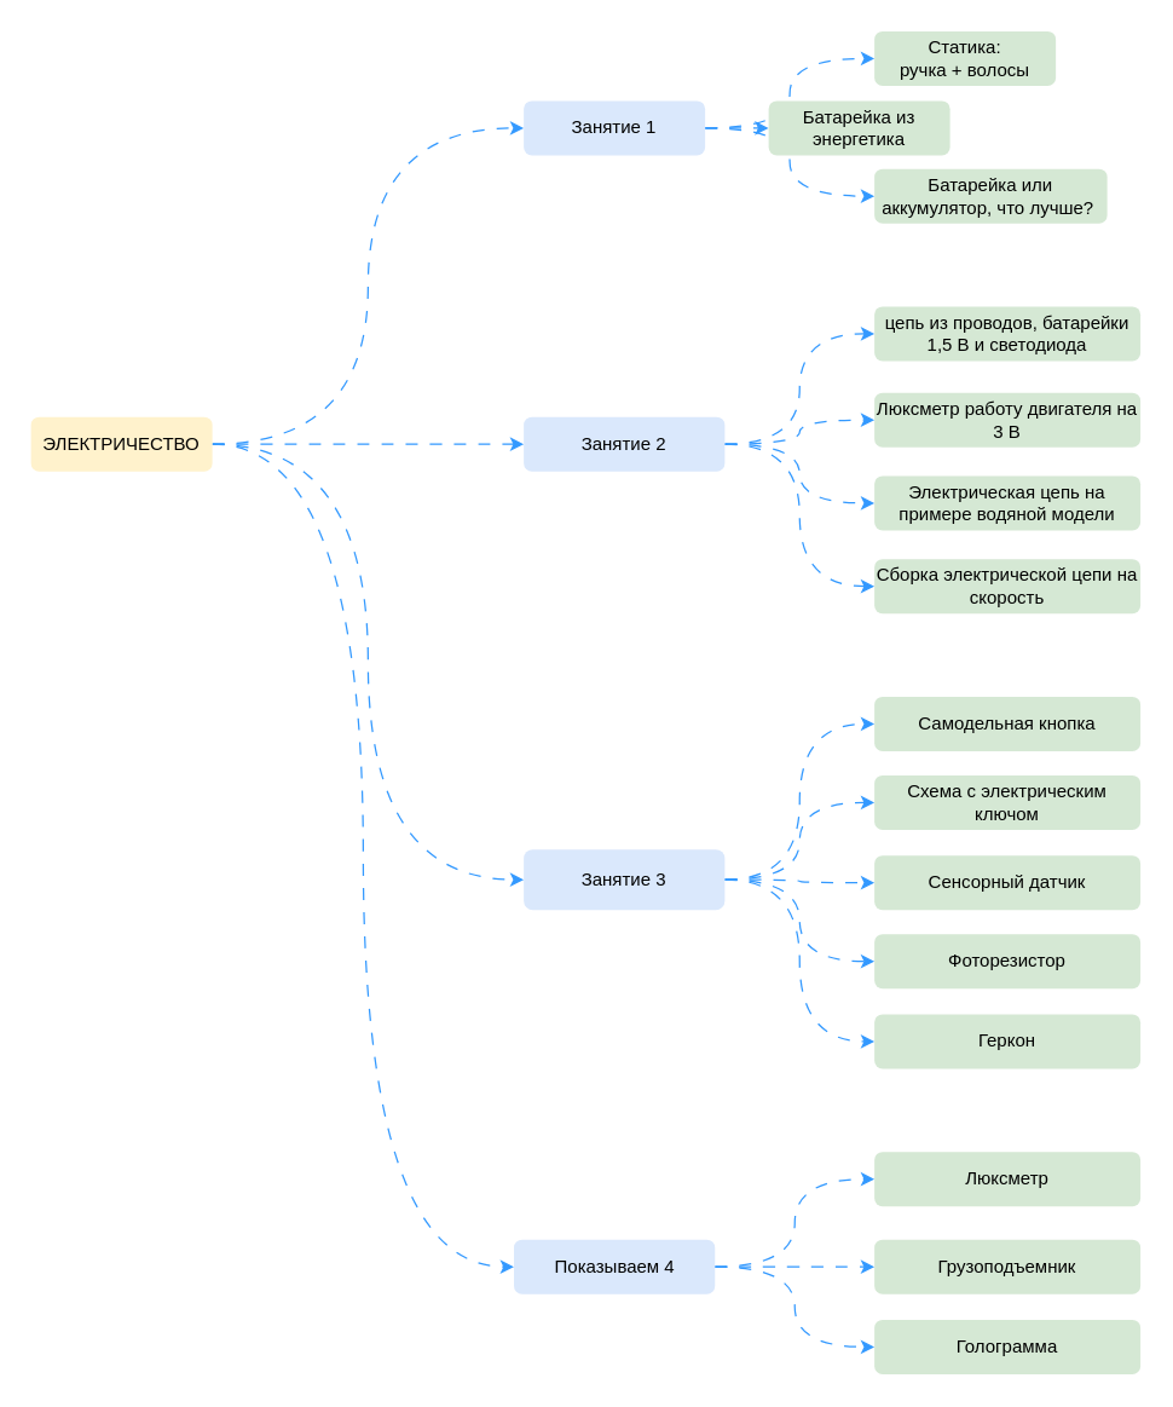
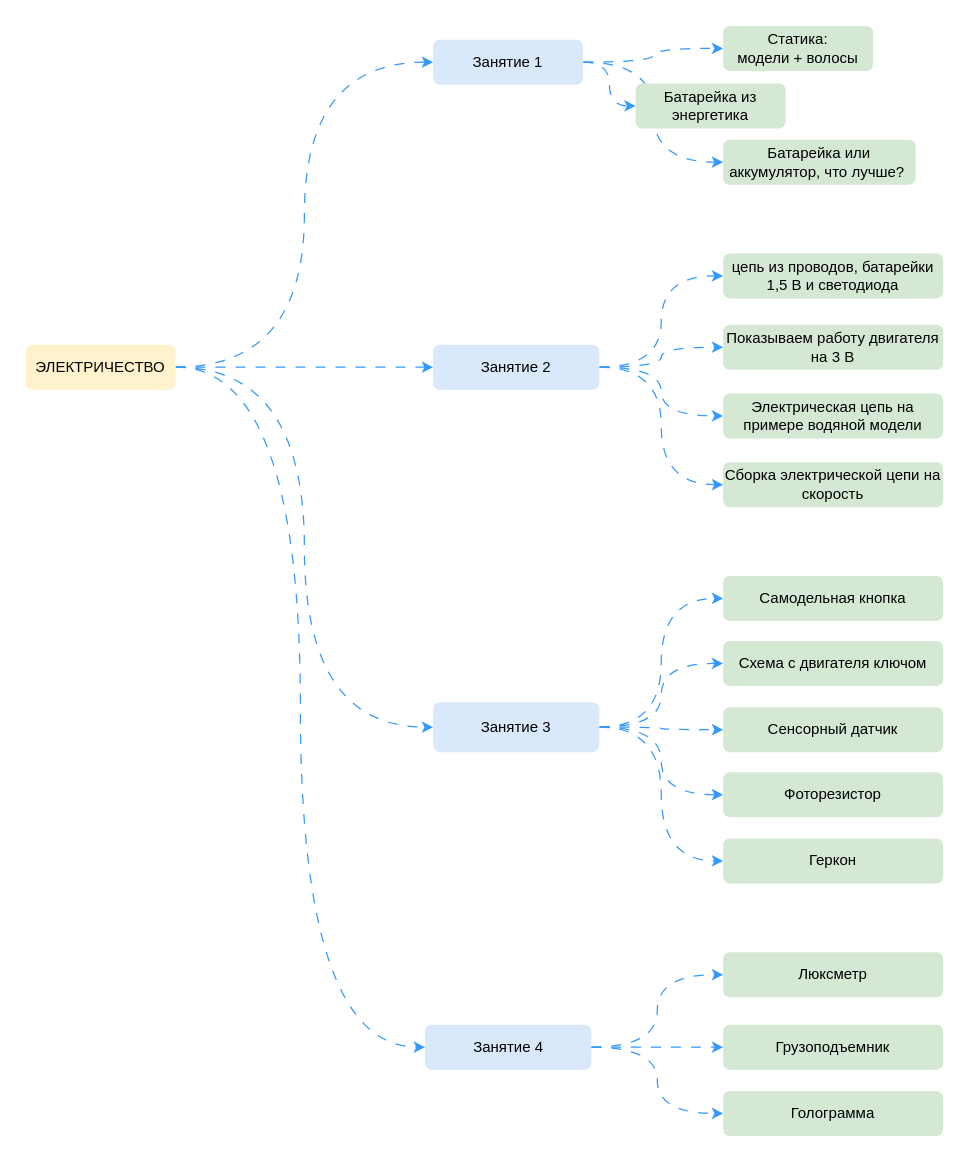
  <mxCell id="0" />
  <mxCell id="1" parent="0" />
  <mxCell id="2" style="edgeStyle=orthogonalEdgeStyle;shape=connector;curved=1;rounded=0;orthogonalLoop=1;jettySize=auto;html=1;entryX=0;entryY=0.5;entryDx=0;entryDy=0;dashed=1;dashPattern=8 8;labelBackgroundColor=default;strokeColor=#3399FF;align=center;verticalAlign=middle;fontFamily=Helvetica;fontSize=11;fontColor=default;endArrow=classic;" edge="1" parent="1" source="6" target="10"><mxGeometry relative="1" as="geometry" /></mxCell>
  <mxCell id="3" style="edgeStyle=orthogonalEdgeStyle;shape=connector;curved=1;rounded=0;orthogonalLoop=1;jettySize=auto;html=1;entryX=0;entryY=0.5;entryDx=0;entryDy=0;dashed=1;dashPattern=8 8;labelBackgroundColor=default;strokeColor=#3399FF;align=center;verticalAlign=middle;fontFamily=Helvetica;fontSize=11;fontColor=default;endArrow=classic;" edge="1" parent="1" source="6" target="15"><mxGeometry relative="1" as="geometry" /></mxCell>
  <mxCell id="4" style="edgeStyle=orthogonalEdgeStyle;shape=connector;curved=1;rounded=0;orthogonalLoop=1;jettySize=auto;html=1;entryX=0;entryY=0.5;entryDx=0;entryDy=0;dashed=1;dashPattern=8 8;labelBackgroundColor=default;strokeColor=#3399FF;align=center;verticalAlign=middle;fontFamily=Helvetica;fontSize=11;fontColor=default;endArrow=classic;" edge="1" parent="1" source="6" target="21"><mxGeometry relative="1" as="geometry" /></mxCell>
  <mxCell id="5" style="edgeStyle=orthogonalEdgeStyle;shape=connector;curved=1;rounded=0;orthogonalLoop=1;jettySize=auto;html=1;entryX=0;entryY=0.5;entryDx=0;entryDy=0;dashed=1;dashPattern=8 8;labelBackgroundColor=default;strokeColor=#3399FF;align=center;verticalAlign=middle;fontFamily=Helvetica;fontSize=11;fontColor=default;endArrow=classic;" edge="1" parent="1" source="6" target="25"><mxGeometry relative="1" as="geometry" /></mxCell>
  <mxCell id="6" value="ЭЛЕКТРИЧЕСТВО" style="rounded=1;whiteSpace=wrap;html=1;fillColor=#fff2cc;strokeColor=none;" vertex="1" parent="1"><mxGeometry x="20" y="275" width="120" height="36" as="geometry" /></mxCell>
  <mxCell id="7" style="edgeStyle=orthogonalEdgeStyle;shape=connector;curved=1;rounded=0;orthogonalLoop=1;jettySize=auto;html=1;entryX=0;entryY=0.5;entryDx=0;entryDy=0;dashed=1;dashPattern=8 8;labelBackgroundColor=default;strokeColor=#3399FF;align=center;verticalAlign=middle;fontFamily=Helvetica;fontSize=11;fontColor=default;endArrow=classic;" edge="1" parent="1" source="10" target="26"><mxGeometry relative="1" as="geometry" /></mxCell>
  <mxCell id="8" style="edgeStyle=orthogonalEdgeStyle;shape=connector;curved=1;rounded=0;orthogonalLoop=1;jettySize=auto;html=1;entryX=0;entryY=0.5;entryDx=0;entryDy=0;dashed=1;dashPattern=8 8;labelBackgroundColor=default;strokeColor=#3399FF;align=center;verticalAlign=middle;fontFamily=Helvetica;fontSize=11;fontColor=default;endArrow=classic;" edge="1" parent="1" source="10" target="27"><mxGeometry relative="1" as="geometry" /></mxCell>
  <mxCell id="9" style="edgeStyle=orthogonalEdgeStyle;shape=connector;curved=1;rounded=0;orthogonalLoop=1;jettySize=auto;html=1;entryX=0;entryY=0.5;entryDx=0;entryDy=0;dashed=1;dashPattern=8 8;labelBackgroundColor=default;strokeColor=#3399FF;align=center;verticalAlign=middle;fontFamily=Helvetica;fontSize=11;fontColor=default;endArrow=classic;" edge="1" parent="1" source="10" target="28"><mxGeometry relative="1" as="geometry" /></mxCell>
- <mxCell id="10" value="Занятие 1" style="rounded=1;whiteSpace=wrap;html=1;fillColor=#dae8fc;strokeColor=none;" vertex="1" parent="1"><mxGeometry x="346" y="66" width="120" height="36" as="geometry" /></mxCell>
+ <mxCell id="10" value="Занятие 1" style="rounded=1;whiteSpace=wrap;html=1;fillColor=#dae8fc;strokeColor=none;" vertex="1" parent="1"><mxGeometry x="346" y="31" width="120" height="36" as="geometry" /></mxCell>
  <mxCell id="11" style="edgeStyle=orthogonalEdgeStyle;shape=connector;curved=1;rounded=0;orthogonalLoop=1;jettySize=auto;html=1;entryX=0;entryY=0.5;entryDx=0;entryDy=0;dashed=1;dashPattern=8 8;labelBackgroundColor=default;strokeColor=#3399FF;align=center;verticalAlign=middle;fontFamily=Helvetica;fontSize=11;fontColor=default;endArrow=classic;" edge="1" parent="1" source="15" target="29"><mxGeometry relative="1" as="geometry" /></mxCell>
  <mxCell id="12" style="edgeStyle=orthogonalEdgeStyle;shape=connector;curved=1;rounded=0;orthogonalLoop=1;jettySize=auto;html=1;entryX=0;entryY=0.5;entryDx=0;entryDy=0;dashed=1;dashPattern=8 8;labelBackgroundColor=default;strokeColor=#3399FF;align=center;verticalAlign=middle;fontFamily=Helvetica;fontSize=11;fontColor=default;endArrow=classic;" edge="1" parent="1" source="15" target="30"><mxGeometry relative="1" as="geometry" /></mxCell>
  <mxCell id="13" style="edgeStyle=orthogonalEdgeStyle;shape=connector;curved=1;rounded=0;orthogonalLoop=1;jettySize=auto;html=1;entryX=0;entryY=0.5;entryDx=0;entryDy=0;dashed=1;dashPattern=8 8;labelBackgroundColor=default;strokeColor=#3399FF;align=center;verticalAlign=middle;fontFamily=Helvetica;fontSize=11;fontColor=default;endArrow=classic;" edge="1" parent="1" source="15" target="31"><mxGeometry relative="1" as="geometry" /></mxCell>
  <mxCell id="14" style="edgeStyle=orthogonalEdgeStyle;shape=connector;curved=1;rounded=0;orthogonalLoop=1;jettySize=auto;html=1;entryX=0;entryY=0.5;entryDx=0;entryDy=0;dashed=1;dashPattern=8 8;labelBackgroundColor=default;strokeColor=#3399FF;align=center;verticalAlign=middle;fontFamily=Helvetica;fontSize=11;fontColor=default;endArrow=classic;" edge="1" parent="1" source="15" target="32"><mxGeometry relative="1" as="geometry" /></mxCell>
  <mxCell id="15" value="Занятие 2" style="rounded=1;whiteSpace=wrap;html=1;fillColor=#dae8fc;strokeColor=none;" vertex="1" parent="1"><mxGeometry x="346" y="275" width="133" height="36" as="geometry" /></mxCell>
  <mxCell id="16" style="edgeStyle=orthogonalEdgeStyle;shape=connector;curved=1;rounded=0;orthogonalLoop=1;jettySize=auto;html=1;entryX=0;entryY=0.5;entryDx=0;entryDy=0;dashed=1;dashPattern=8 8;labelBackgroundColor=default;strokeColor=#3399FF;align=center;verticalAlign=middle;fontFamily=Helvetica;fontSize=11;fontColor=default;endArrow=classic;" edge="1" parent="1" source="21" target="33"><mxGeometry relative="1" as="geometry" /></mxCell>
  <mxCell id="17" style="edgeStyle=orthogonalEdgeStyle;shape=connector;curved=1;rounded=0;orthogonalLoop=1;jettySize=auto;html=1;entryX=0;entryY=0.5;entryDx=0;entryDy=0;dashed=1;dashPattern=8 8;labelBackgroundColor=default;strokeColor=#3399FF;align=center;verticalAlign=middle;fontFamily=Helvetica;fontSize=11;fontColor=default;endArrow=classic;" edge="1" parent="1" source="21" target="34"><mxGeometry relative="1" as="geometry" /></mxCell>
  <mxCell id="18" style="edgeStyle=orthogonalEdgeStyle;shape=connector;curved=1;rounded=0;orthogonalLoop=1;jettySize=auto;html=1;entryX=0;entryY=0.5;entryDx=0;entryDy=0;dashed=1;dashPattern=8 8;labelBackgroundColor=default;strokeColor=#3399FF;align=center;verticalAlign=middle;fontFamily=Helvetica;fontSize=11;fontColor=default;endArrow=classic;" edge="1" parent="1" source="21" target="35"><mxGeometry relative="1" as="geometry" /></mxCell>
  <mxCell id="19" style="edgeStyle=orthogonalEdgeStyle;shape=connector;curved=1;rounded=0;orthogonalLoop=1;jettySize=auto;html=1;entryX=0;entryY=0.5;entryDx=0;entryDy=0;dashed=1;dashPattern=8 8;labelBackgroundColor=default;strokeColor=#3399FF;align=center;verticalAlign=middle;fontFamily=Helvetica;fontSize=11;fontColor=default;endArrow=classic;" edge="1" parent="1" source="21" target="36"><mxGeometry relative="1" as="geometry" /></mxCell>
  <mxCell id="20" style="edgeStyle=orthogonalEdgeStyle;shape=connector;curved=1;rounded=0;orthogonalLoop=1;jettySize=auto;html=1;entryX=0;entryY=0.5;entryDx=0;entryDy=0;dashed=1;dashPattern=8 8;labelBackgroundColor=default;strokeColor=#3399FF;align=center;verticalAlign=middle;fontFamily=Helvetica;fontSize=11;fontColor=default;endArrow=classic;" edge="1" parent="1" source="21" target="37"><mxGeometry relative="1" as="geometry" /></mxCell>
  <mxCell id="21" value="Занятие 3" style="rounded=1;whiteSpace=wrap;html=1;fillColor=#dae8fc;strokeColor=none;" vertex="1" parent="1"><mxGeometry x="346" y="561" width="133" height="40" as="geometry" /></mxCell>
  <mxCell id="22" style="edgeStyle=orthogonalEdgeStyle;shape=connector;curved=1;rounded=0;orthogonalLoop=1;jettySize=auto;html=1;entryX=0;entryY=0.5;entryDx=0;entryDy=0;dashed=1;dashPattern=8 8;labelBackgroundColor=default;strokeColor=#3399FF;align=center;verticalAlign=middle;fontFamily=Helvetica;fontSize=11;fontColor=default;endArrow=classic;" edge="1" parent="1" source="25" target="38"><mxGeometry relative="1" as="geometry" /></mxCell>
  <mxCell id="23" style="edgeStyle=orthogonalEdgeStyle;shape=connector;curved=1;rounded=0;orthogonalLoop=1;jettySize=auto;html=1;entryX=0;entryY=0.5;entryDx=0;entryDy=0;dashed=1;dashPattern=8 8;labelBackgroundColor=default;strokeColor=#3399FF;align=center;verticalAlign=middle;fontFamily=Helvetica;fontSize=11;fontColor=default;endArrow=classic;" edge="1" parent="1" source="25" target="39"><mxGeometry relative="1" as="geometry" /></mxCell>
  <mxCell id="24" style="edgeStyle=orthogonalEdgeStyle;shape=connector;curved=1;rounded=0;orthogonalLoop=1;jettySize=auto;html=1;entryX=0;entryY=0.5;entryDx=0;entryDy=0;dashed=1;dashPattern=8 8;labelBackgroundColor=default;strokeColor=#3399FF;align=center;verticalAlign=middle;fontFamily=Helvetica;fontSize=11;fontColor=default;endArrow=classic;" edge="1" parent="1" source="25" target="40"><mxGeometry relative="1" as="geometry" /></mxCell>
- <mxCell id="25" value="Показываем 4" style="rounded=1;whiteSpace=wrap;html=1;fillColor=#dae8fc;strokeColor=none;" vertex="1" parent="1"><mxGeometry x="339.5" y="819" width="133" height="36" as="geometry" /></mxCell>
- <mxCell id="26" value="Статика:&lt;br&gt;ручка + волосы" style="rounded=1;whiteSpace=wrap;html=1;fillColor=#d5e8d4;strokeColor=none;" vertex="1" parent="1"><mxGeometry x="578" y="20" width="120" height="36" as="geometry" /></mxCell>
+ <mxCell id="25" value="Занятие 4" style="rounded=1;whiteSpace=wrap;html=1;fillColor=#dae8fc;strokeColor=none;" vertex="1" parent="1"><mxGeometry x="339.5" y="819" width="133" height="36" as="geometry" /></mxCell>
+ <mxCell id="26" value="Статика:&lt;br&gt;модели + волосы" style="rounded=1;whiteSpace=wrap;html=1;fillColor=#d5e8d4;strokeColor=none;" vertex="1" parent="1"><mxGeometry x="578" y="20" width="120" height="36" as="geometry" /></mxCell>
  <mxCell id="27" value="Батарейка из энергетика" style="rounded=1;whiteSpace=wrap;html=1;fillColor=#d5e8d4;strokeColor=none;" vertex="1" parent="1"><mxGeometry x="508" y="66" width="120" height="36" as="geometry" /></mxCell>
  <mxCell id="28" value="Батарейка или аккумулятор, что лучше?&amp;nbsp;" style="rounded=1;whiteSpace=wrap;html=1;fillColor=#d5e8d4;strokeColor=none;" vertex="1" parent="1"><mxGeometry x="578" y="111" width="154" height="36" as="geometry" /></mxCell>
  <mxCell id="29" value="цепь из проводов, батарейки 1,5 В и светодиода" style="rounded=1;whiteSpace=wrap;html=1;fillColor=#d5e8d4;strokeColor=none;flipV=0;" vertex="1" parent="1"><mxGeometry x="578" y="202" width="176" height="36" as="geometry" /></mxCell>
- <mxCell id="30" value="Люксметр работу двигателя на 3 В" style="rounded=1;whiteSpace=wrap;html=1;fillColor=#d5e8d4;strokeColor=none;flipV=0;" vertex="1" parent="1"><mxGeometry x="578" y="259" width="176" height="36" as="geometry" /></mxCell>
+ <mxCell id="30" value="Показываем работу двигателя на 3 В" style="rounded=1;whiteSpace=wrap;html=1;fillColor=#d5e8d4;strokeColor=none;flipV=0;" vertex="1" parent="1"><mxGeometry x="578" y="259" width="176" height="36" as="geometry" /></mxCell>
  <mxCell id="31" value="Электрическая цепь на примере водяной модели" style="rounded=1;whiteSpace=wrap;html=1;fillColor=#d5e8d4;strokeColor=none;flipV=0;" vertex="1" parent="1"><mxGeometry x="578" y="314" width="176" height="36" as="geometry" /></mxCell>
  <mxCell id="32" value="Сборка электрической цепи на скорость" style="rounded=1;whiteSpace=wrap;html=1;fillColor=#d5e8d4;strokeColor=none;flipV=0;" vertex="1" parent="1"><mxGeometry x="578" y="369" width="176" height="36" as="geometry" /></mxCell>
  <mxCell id="33" value="Самодельная кнопка" style="rounded=1;whiteSpace=wrap;html=1;fillColor=#d5e8d4;strokeColor=none;" vertex="1" parent="1"><mxGeometry x="578" y="460" width="176" height="36" as="geometry" /></mxCell>
- <mxCell id="34" value="Схема с электрическим ключом" style="rounded=1;whiteSpace=wrap;html=1;fillColor=#d5e8d4;strokeColor=none;" vertex="1" parent="1"><mxGeometry x="578" y="512" width="176" height="36" as="geometry" /></mxCell>
+ <mxCell id="34" value="Схема с двигателя ключом" style="rounded=1;whiteSpace=wrap;html=1;fillColor=#d5e8d4;strokeColor=none;" vertex="1" parent="1"><mxGeometry x="578" y="512" width="176" height="36" as="geometry" /></mxCell>
  <mxCell id="35" value="Сенсорный датчик" style="rounded=1;whiteSpace=wrap;html=1;fillColor=#d5e8d4;strokeColor=none;" vertex="1" parent="1"><mxGeometry x="578" y="565" width="176" height="36" as="geometry" /></mxCell>
  <mxCell id="36" value="Фоторезистор" style="rounded=1;whiteSpace=wrap;html=1;fillColor=#d5e8d4;strokeColor=none;" vertex="1" parent="1"><mxGeometry x="578" y="617" width="176" height="36" as="geometry" /></mxCell>
  <mxCell id="37" value="Геркон" style="rounded=1;whiteSpace=wrap;html=1;fillColor=#d5e8d4;strokeColor=none;" vertex="1" parent="1"><mxGeometry x="578" y="670" width="176" height="36" as="geometry" /></mxCell>
  <mxCell id="38" value="Люксметр" style="rounded=1;whiteSpace=wrap;html=1;fillColor=#d5e8d4;strokeColor=none;" vertex="1" parent="1"><mxGeometry x="578" y="761" width="176" height="36" as="geometry" /></mxCell>
  <mxCell id="39" value="Грузоподъемник" style="rounded=1;whiteSpace=wrap;html=1;fillColor=#d5e8d4;strokeColor=none;" vertex="1" parent="1"><mxGeometry x="578" y="819" width="176" height="36" as="geometry" /></mxCell>
  <mxCell id="40" value="Голограмма" style="rounded=1;whiteSpace=wrap;html=1;fillColor=#d5e8d4;strokeColor=none;" vertex="1" parent="1"><mxGeometry x="578" y="872" width="176" height="36" as="geometry" /></mxCell>
